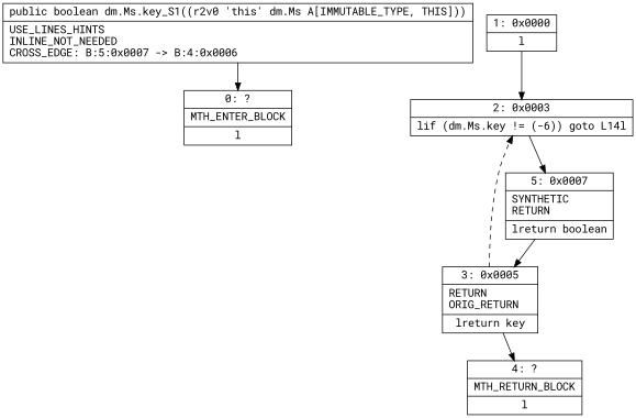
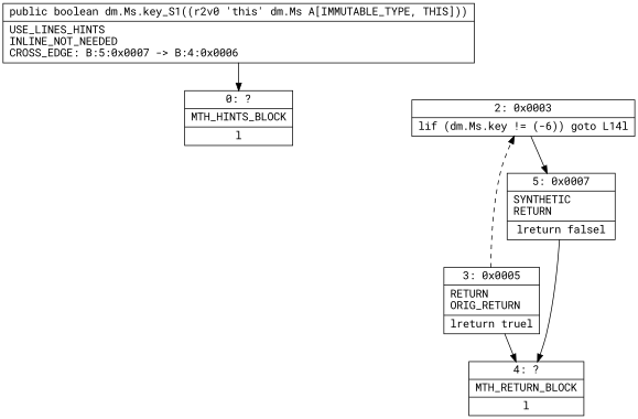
  digraph {
    fontname="Roboto Mono"
    node [fontname="Roboto Mono" shape=record]
    edge [fontname="Roboto Mono"]
-   n1 [label="{0\:\ ?|MTH_ENTER_BLOCK\l|l}"]
-   n2 [label="{1\:\ 0x0000|l}"]
+   n1 [label="{0\:\ ?|MTH_HINTS_BLOCK\l|l}"]
    n3 [label="{2\:\ 0x0003|lif (dm.Ms.key != (\-6)) goto L14l}"]
-   n4 [label="{5\:\ 0x0007|SYNTHETIC\lRETURN\l|lreturn boolean}"]
-   n5 [label="{3\:\ 0x0005|RETURN\lORIG_RETURN\l|lreturn key}"]
+   n4 [label="{5\:\ 0x0007|SYNTHETIC\lRETURN\l|lreturn falsel}"]
+   n5 [label="{3\:\ 0x0005|RETURN\lORIG_RETURN\l|lreturn truel}"]
    n6 [label="{4\:\ ?|MTH_RETURN_BLOCK\l|l}"]
    n7 [label="{public boolean dm.Ms.key_S1((r2v0 'this' dm.Ms A[IMMUTABLE_TYPE, THIS]))  | USE_LINES_HINTS\lINLINE_NOT_NEEDED\lCROSS_EDGE: B:5:0x0007 \-\> B:4:0x0006\l}"]
-   n2 -> n3
    n3 -> n4
-   n4 -> n5
+   n4 -> n6
    n5 -> n3 [style=dashed]
    n5 -> n6
    n7 -> n1
  }
